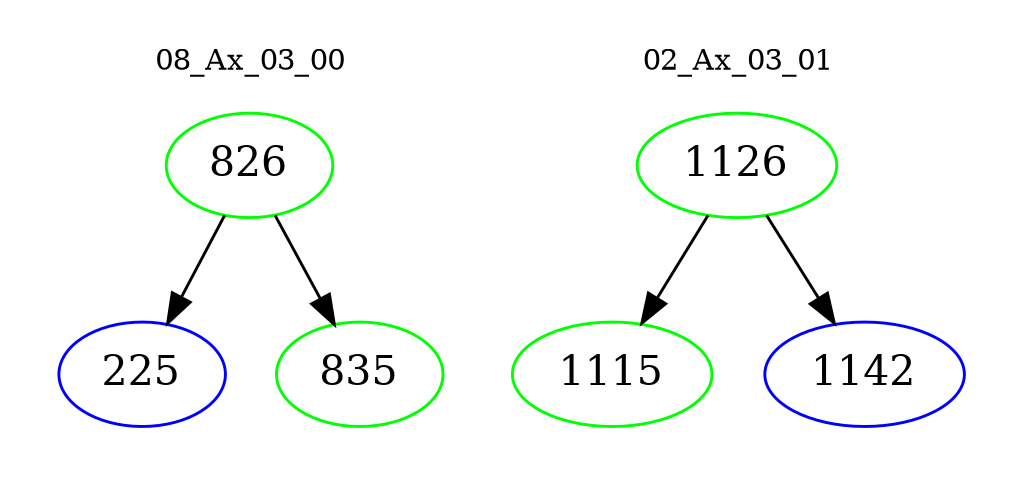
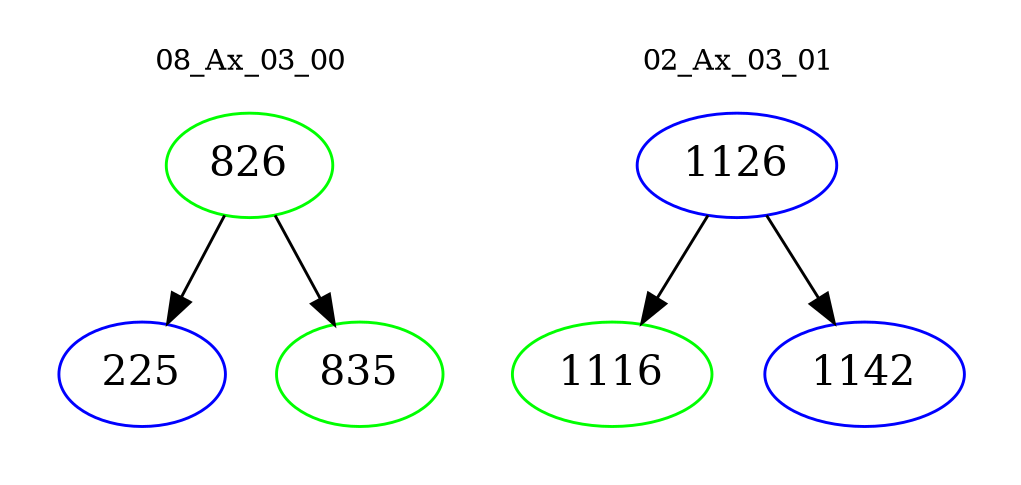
  digraph {
    node [color=green]
    edge [color=black]
    n1 [label=826]
    n2 [color=blue label=225]
    n3 [label=835]
-   n4 [label=1126]
-   n5 [label=1115]
+   n4 [color=blue label=1126]
+   n5 [label=1116]
    n6 [color=blue label=1142]
    subgraph cluster_1 {
      color=white
      fontsize=10
      label="08_Ax_03_00"
      n1
      n2
      n3
    }
    subgraph cluster_2 {
      color=white
      fontsize=10
      label="02_Ax_03_01"
      n4
      n5
      n6
    }
    n1 -> n2
    n1 -> n3
    n4 -> n5
    n4 -> n6
  }
